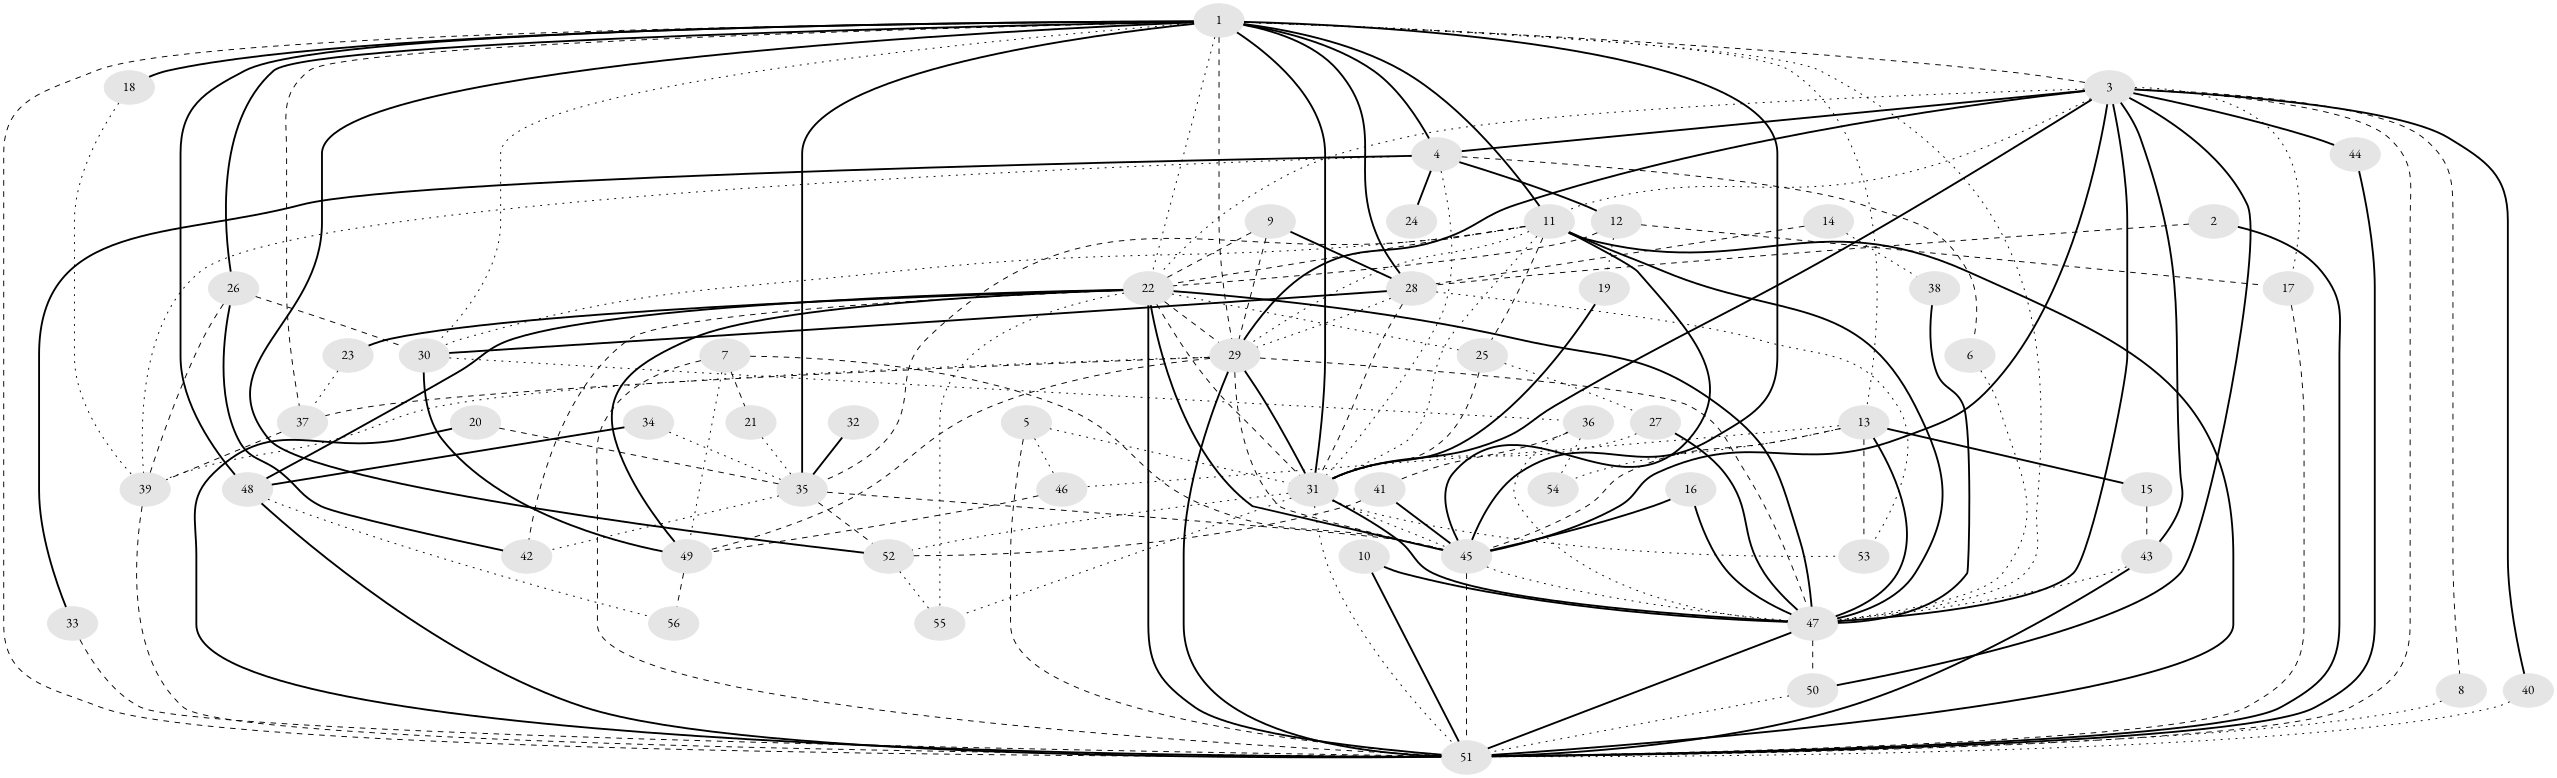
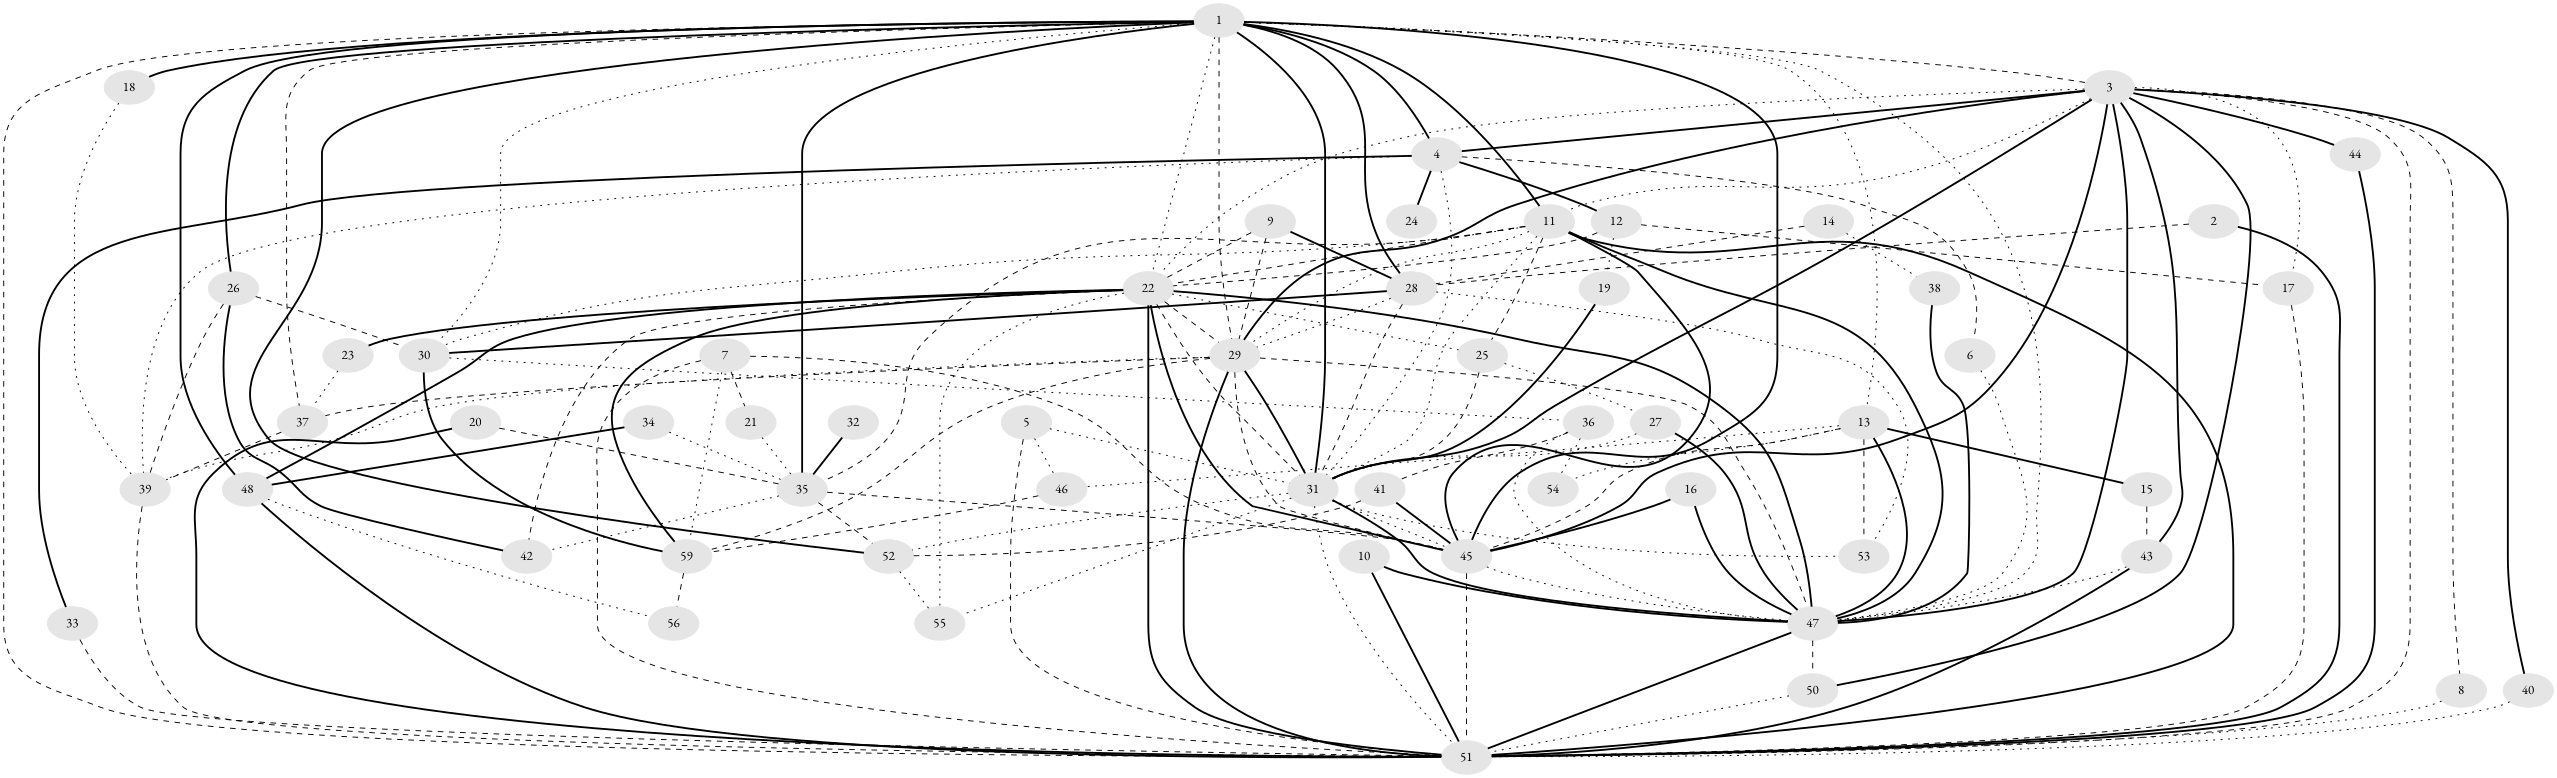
  graph {
    fontname="EB Garamond"
    node [color=gray90 fontname="EB Garamond" style=filled]
    edge [fontname="EB Garamond" style=bold weight=1.0]
    1
    3
    4
    11
    13
    18
    22
    26
    28
    29
    30
    31
    35
    37
    45
    47
    48
    51
    52
    8
    17
    40
    43
    44
    50
    6
    12
    24
    33
    39
    25
    46
    15
    53
    54
-   49
+   49 [label=59]
    23
    42
    55
    36
    56
    2
    19
    5
    7
    21
    9
    10
    27
    14
    38
    16
    20
    41
    32
    34
    1 -- 3 [style=dashed weight=2.0]
    1 -- 4
    1 -- 11 [weight=3.0]
    1 -- 13 [style=dotted]
    1 -- 18 [weight=2.0]
    1 -- 22 [style=dotted weight=2.0]
    1 -- 26
    1 -- 28
    1 -- 29 [style=dashed weight=3.0]
    1 -- 30 [style=dotted]
    1 -- 31 [weight=2.0]
    1 -- 35 [weight=2.0]
    1 -- 37 [style=dashed]
    1 -- 45 [weight=2.0]
    1 -- 47 [style=dotted weight=3.0]
    1 -- 48
    1 -- 51 [style=dashed weight=2.0]
    1 -- 52
    3 -- 4
    3 -- 11 [style=dotted]
    3 -- 22 [style=dotted]
    3 -- 29
    3 -- 31 [weight=2.0]
    3 -- 45
    3 -- 47
    3 -- 51 [style=dashed weight=2.0]
    3 -- 8 [style=dashed]
    3 -- 17 [style=dotted]
    3 -- 40
    3 -- 43
    3 -- 44
    3 -- 50
    4 -- 31 [style=dotted]
    4 -- 6 [style=dashed]
    4 -- 12
    4 -- 24
    4 -- 33
    4 -- 39 [style=dotted]
    11 -- 22 [style=dashed]
    11 -- 29 [style=dotted]
    11 -- 30 [style=dotted]
    11 -- 31 [style=dotted]
    11 -- 35 [style=dashed]
    11 -- 45
    11 -- 47
    11 -- 51 [weight=2.0]
    11 -- 25 [style=dashed]
    13 -- 45 [style=dashed weight=2.0]
    13 -- 47 [weight=2.0]
    13 -- 46 [style=dotted]
    13 -- 15
    13 -- 53 [style=dashed]
    13 -- 54 [style=dotted]
    18 -- 39 [style=dotted]
    22 -- 29 [style=dashed]
    22 -- 31 [style=dashed]
    22 -- 45
    22 -- 47 [weight=2.0]
    22 -- 48
    22 -- 51
    22 -- 25 [style=dotted]
    22 -- 49
    22 -- 23
    22 -- 42 [style=dashed]
    22 -- 55 [style=dotted]
    26 -- 30 [style=dashed]
    26 -- 39 [style=dashed]
    26 -- 42
    28 -- 29 [style=dotted]
    28 -- 30
    28 -- 31 [style=dashed]
    28 -- 53 [style=dotted]
    29 -- 31
    29 -- 37 [style=dashed]
    29 -- 45 [style=dashed]
    29 -- 47 [style=dashed]
    29 -- 51
    29 -- 39 [style=dotted]
    29 -- 49 [style=dashed]
    30 -- 49
    30 -- 36 [style=dotted]
    31 -- 45 [style=dotted]
    31 -- 47
    31 -- 51 [style=dotted]
    31 -- 52 [style=dotted]
    31 -- 53 [style=dotted]
    31 -- 55 [style=dotted]
    35 -- 45 [style=dashed]
    35 -- 52 [style=dashed]
    35 -- 42 [style=dotted]
    37 -- 39 [style=dashed]
    45 -- 47 [style=dotted]
    45 -- 51 [style=dashed]
    47 -- 51
    47 -- 50 [style=dashed]
    48 -- 51
    48 -- 56 [style=dotted]
    52 -- 55 [style=dotted]
    8 -- 51 [style=dotted]
    17 -- 51 [style=dashed]
    40 -- 51 [style=dotted]
    43 -- 47 [style=dotted]
    43 -- 51
    44 -- 51
    50 -- 51 [style=dotted]
    6 -- 47 [style=dotted]
    12 -- 22 [style=dashed]
    12 -- 17 [style=dashed]
    12 -- 19 [style=dotted]
    33 -- 51 [style=dashed]
    39 -- 51 [style=dashed]
    25 -- 31 [style=dashed]
    25 -- 27 [style=dotted]
    46 -- 49 [style=dashed]
    15 -- 43 [style=dashed]
    49 -- 56 [style=dashed]
    23 -- 37 [style=dotted]
    36 -- 47 [style=dotted]
    36 -- 54 [style=dotted]
    36 -- 41 [style=dashed]
    2 -- 28 [style=dashed]
    2 -- 51
    19 -- 31
    5 -- 31 [style=dotted]
    5 -- 51 [style=dashed]
    5 -- 46 [style=dotted]
    7 -- 45 [style=dashed]
    7 -- 51 [style=dashed]
    7 -- 49 [style=dotted]
    7 -- 21 [style=dashed]
    21 -- 35 [style=dotted]
    9 -- 22 [style=dashed]
    9 -- 28
    9 -- 29 [style=dashed]
    10 -- 47
    10 -- 51
    27 -- 31 [style=dotted]
    27 -- 47
    14 -- 28 [style=dashed]
    14 -- 38 [style=dotted]
    38 -- 47
    16 -- 45
    16 -- 47 [weight=2.0]
    20 -- 35 [style=dashed]
    20 -- 51
    41 -- 45
    41 -- 52 [style=dashed]
    32 -- 35
    34 -- 35 [style=dotted]
    34 -- 48
  }
